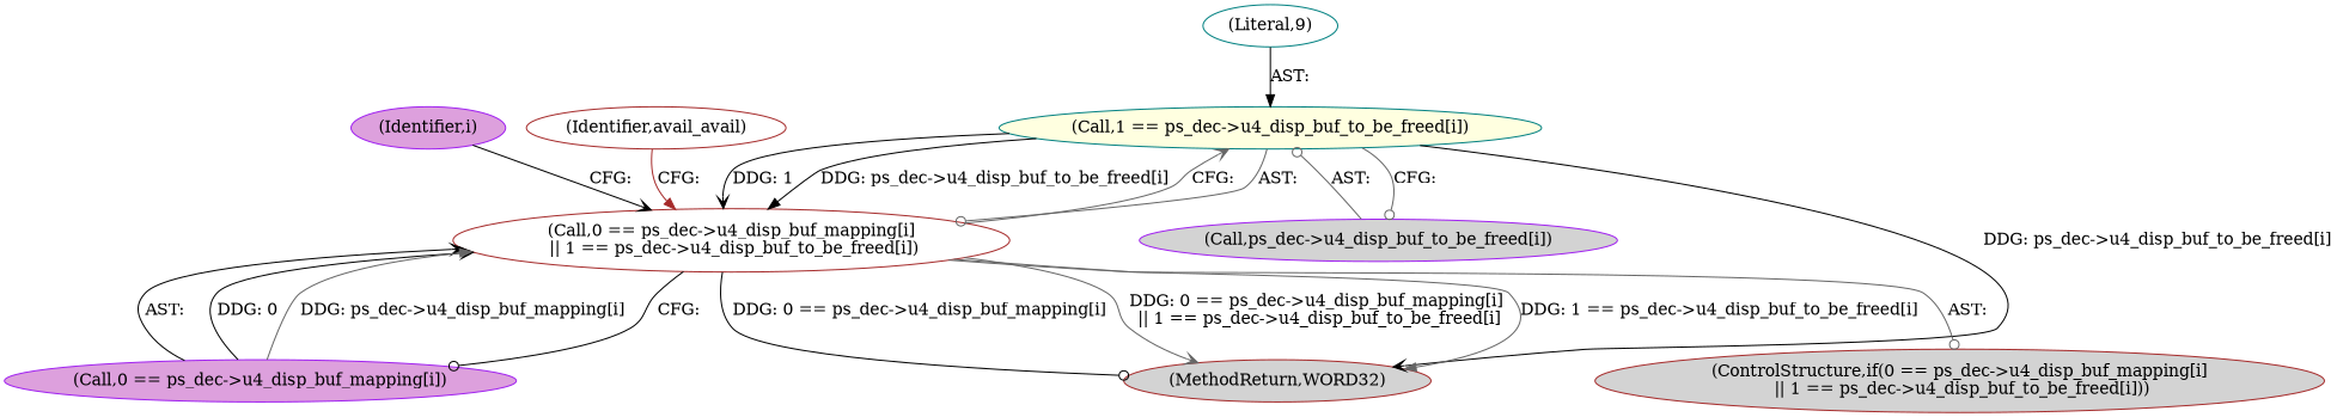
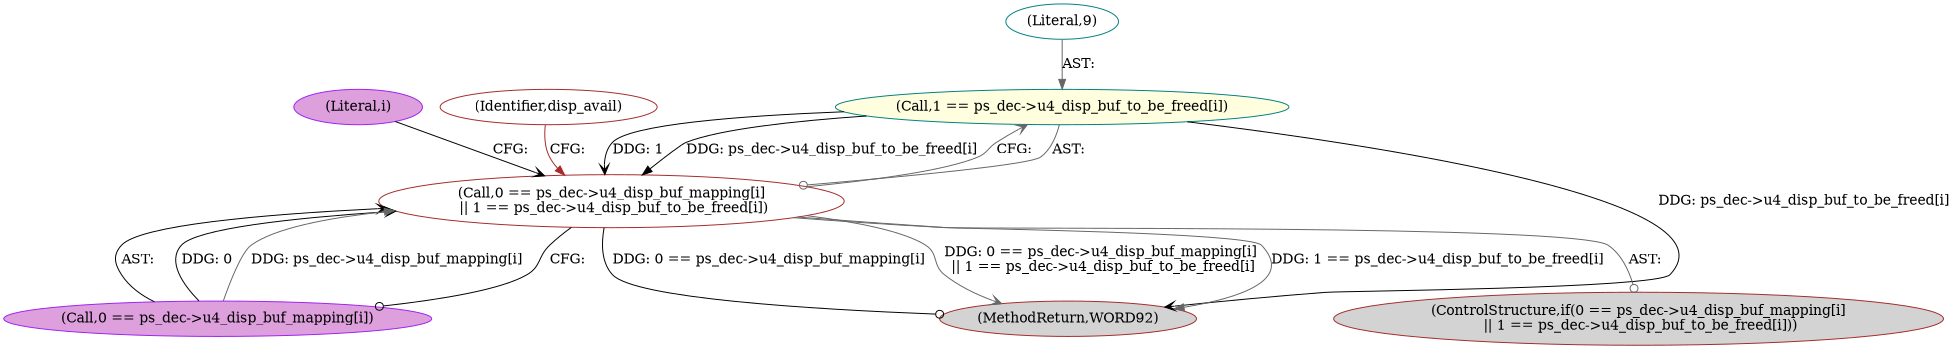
  digraph {
    node [color=brown fillcolor=white style=filled]
    edge [arrowhead=vee color=gray40]
    n1 [color=teal fillcolor=lightyellow label="(Call,1 == ps_dec->u4_disp_buf_to_be_freed[i])"]
    n2 [label="(Call,0 == ps_dec->u4_disp_buf_mapping[i]\n || 1 == ps_dec->u4_disp_buf_to_be_freed[i])"]
-   n3 [color=purple fillcolor=lightgrey label="(Call,ps_dec->u4_disp_buf_to_be_freed[i])"]
-   n4 [fillcolor=lightgrey label="(MethodReturn,WORD32)"]
+   n4 [fillcolor=lightgrey label="(MethodReturn,WORD92)"]
    n5 [color=purple fillcolor=plum label="(Call,0 == ps_dec->u4_disp_buf_mapping[i])"]
    n6 [fillcolor=lightgrey label="(ControlStructure,if(0 == ps_dec->u4_disp_buf_mapping[i]\n || 1 == ps_dec->u4_disp_buf_to_be_freed[i]))"]
-   n7 [color=purple fillcolor=plum label="(Identifier,i)"]
-   n8 [label="(Identifier,avail_avail)"]
+   n7 [color=purple fillcolor=plum label="(Literal,i)"]
+   n8 [label="(Identifier,disp_avail)"]
    n9 [color=teal label="(Literal,9)"]
    n1 -> n2 [arrowhead=odot label="AST: "]
    n1 -> n2 [color=black label="DDG: 1"]
    n1 -> n2 [arrowhead=normal color=black label="DDG: ps_dec->u4_disp_buf_to_be_freed[i]"]
-   n1 -> n3 [arrowhead=odot label="CFG: "]
    n1 -> n4 [color=black label="DDG: ps_dec->u4_disp_buf_to_be_freed[i]"]
    n2 -> n1 [label="CFG: "]
    n2 -> n4 [arrowhead=normal label="DDG: 1 == ps_dec->u4_disp_buf_to_be_freed[i]"]
    n2 -> n4 [arrowhead=odot color=black label="DDG: 0 == ps_dec->u4_disp_buf_mapping[i]"]
    n2 -> n4 [label="DDG: 0 == ps_dec->u4_disp_buf_mapping[i]\n || 1 == ps_dec->u4_disp_buf_to_be_freed[i]"]
    n2 -> n5 [arrowhead=odot color=black label="CFG: "]
    n2 -> n6 [arrowhead=odot label="AST: "]
-   n3 -> n1 [arrowhead=odot label="AST: "]
    n5 -> n2 [color=black label="AST: "]
    n5 -> n2 [color=black label="DDG: 0"]
    n5 -> n2 [arrowhead=normal label="DDG: ps_dec->u4_disp_buf_mapping[i]"]
    n7 -> n2 [color=black label="CFG: "]
    n8 -> n2 [arrowhead=normal color=brown label="CFG: "]
-   n9 -> n1 [arrowhead=normal color=black label="AST: "]
+   n9 -> n1 [arrowhead=normal label="AST: "]
  }
